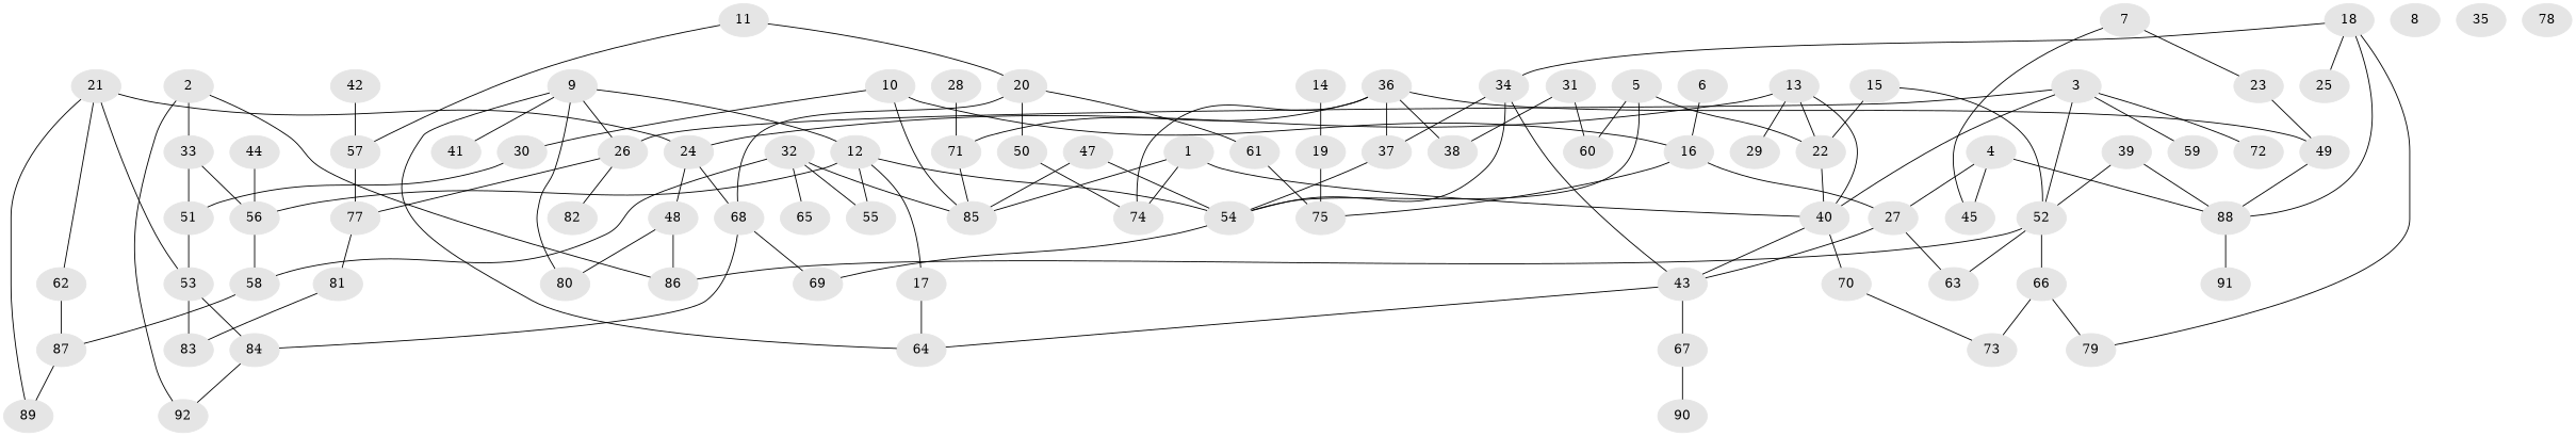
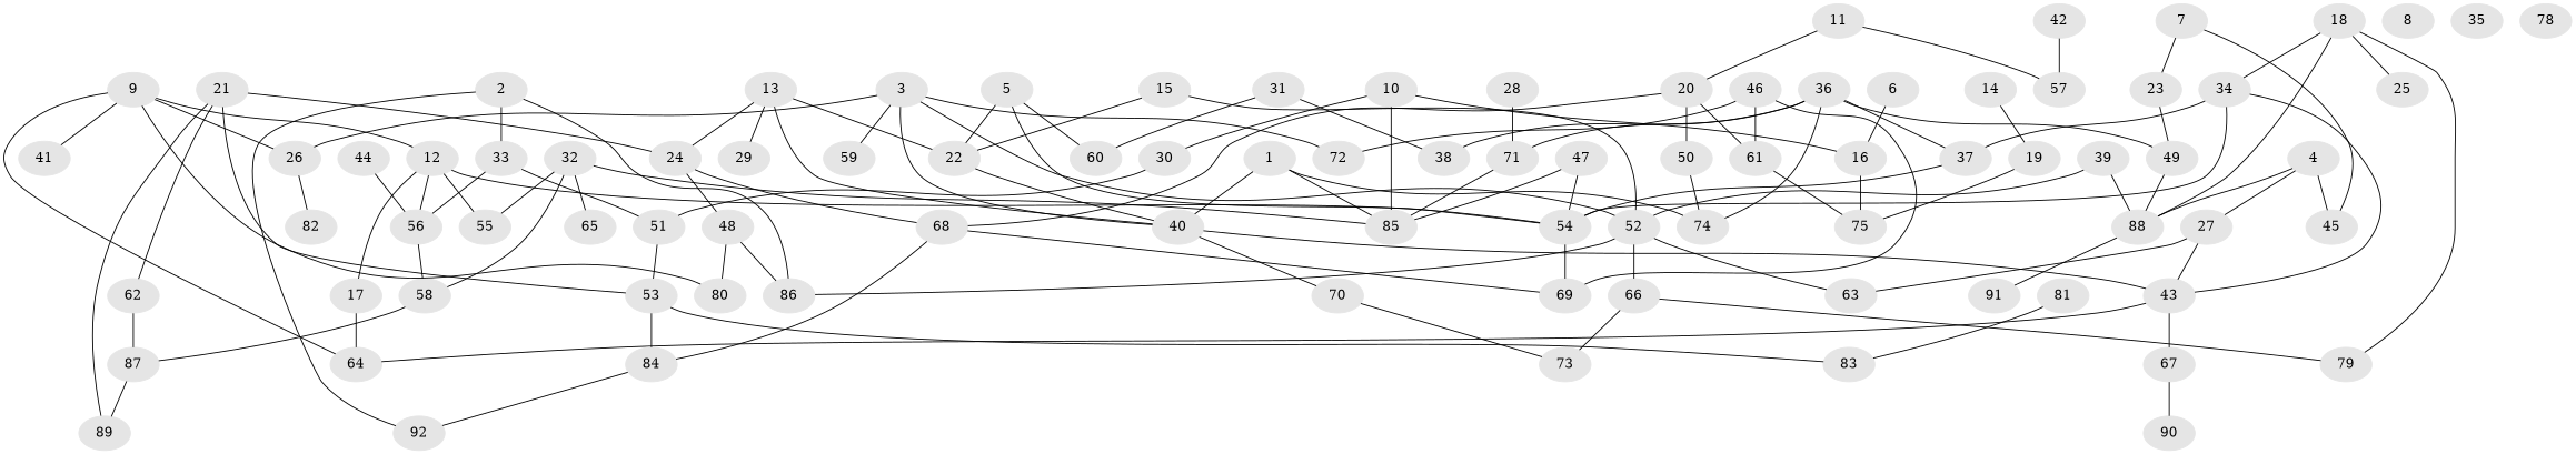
  graph {
    node [color=gray90 style=filled]
    1
    40
    74
    85
    43
    70
    2
    33
    86
    92
    56
    51
    3
    26
    52
    59
    72
-   77
    82
    63
    66
    4
    27
    45
    88
    91
    5
    22
    54
    60
    69
    6
    16
    75
    7
    23
    49
    8
    9
    12
    41
    64
    80
    17
    55
    10
    30
    11
    20
    57
    50
    61
    68
    58
    13
    24
    29
    48
    14
    19
    15
    18
    25
    34
    79
    37
    84
    21
    53
    62
    89
    83
    87
    81
    67
    28
    71
    31
    38
    32
    65
    35
    36
    39
    73
    42
    90
    44
+   46
    47
    78
    1 -- 40
    1 -- 74
    1 -- 85
    40 -- 43
    40 -- 70
    43 -- 64
    43 -- 67
    70 -- 73
    2 -- 33
    2 -- 86
    2 -- 92
    33 -- 56
    33 -- 51
    56 -- 58
    51 -- 53
    3 -- 40
    3 -- 26
    3 -- 52
    3 -- 59
    3 -- 72
-   26 -- 77
    26 -- 82
    52 -- 86
    52 -- 63
    52 -- 66
-   77 -- 81
    66 -- 79
    66 -- 73
    4 -- 27
    4 -- 45
    4 -- 88
    27 -- 43
    27 -- 63
    88 -- 91
    5 -- 22
    5 -- 54
    5 -- 60
    22 -- 40
    54 -- 69
    6 -- 16
-   16 -- 27
    16 -- 75
    7 -- 45
    7 -- 23
    23 -- 49
    49 -- 88
    9 -- 26
    9 -- 12
    9 -- 41
    9 -- 64
    9 -- 80
    12 -- 56
    12 -- 54
    12 -- 17
    12 -- 55
    17 -- 64
    10 -- 85
    10 -- 16
    10 -- 30
    30 -- 51
    11 -- 20
    11 -- 57
    20 -- 50
    20 -- 61
    20 -- 68
-   57 -- 77
    50 -- 74
    61 -- 75
    68 -- 69
    68 -- 84
    58 -- 87
    13 -- 40
    13 -- 22
    13 -- 24
    13 -- 29
    24 -- 68
    24 -- 48
    48 -- 86
    48 -- 80
    14 -- 19
    19 -- 75
    15 -- 52
    15 -- 22
    18 -- 88
    18 -- 25
    18 -- 34
    18 -- 79
    34 -- 43
    34 -- 54
    34 -- 37
    37 -- 54
    84 -- 92
    21 -- 24
    21 -- 53
    21 -- 62
    21 -- 89
    53 -- 84
    53 -- 83
    62 -- 87
    87 -- 89
    81 -- 83
    67 -- 90
    28 -- 71
    71 -- 85
    31 -- 60
    31 -- 38
    32 -- 85
    32 -- 55
    32 -- 58
    32 -- 65
    36 -- 74
    36 -- 49
    36 -- 37
    36 -- 71
    36 -- 38
    39 -- 52
    39 -- 88
    42 -- 57
    44 -- 56
+   46 -- 72
+   46 -- 69
+   46 -- 61
    47 -- 85
    47 -- 54
  }
